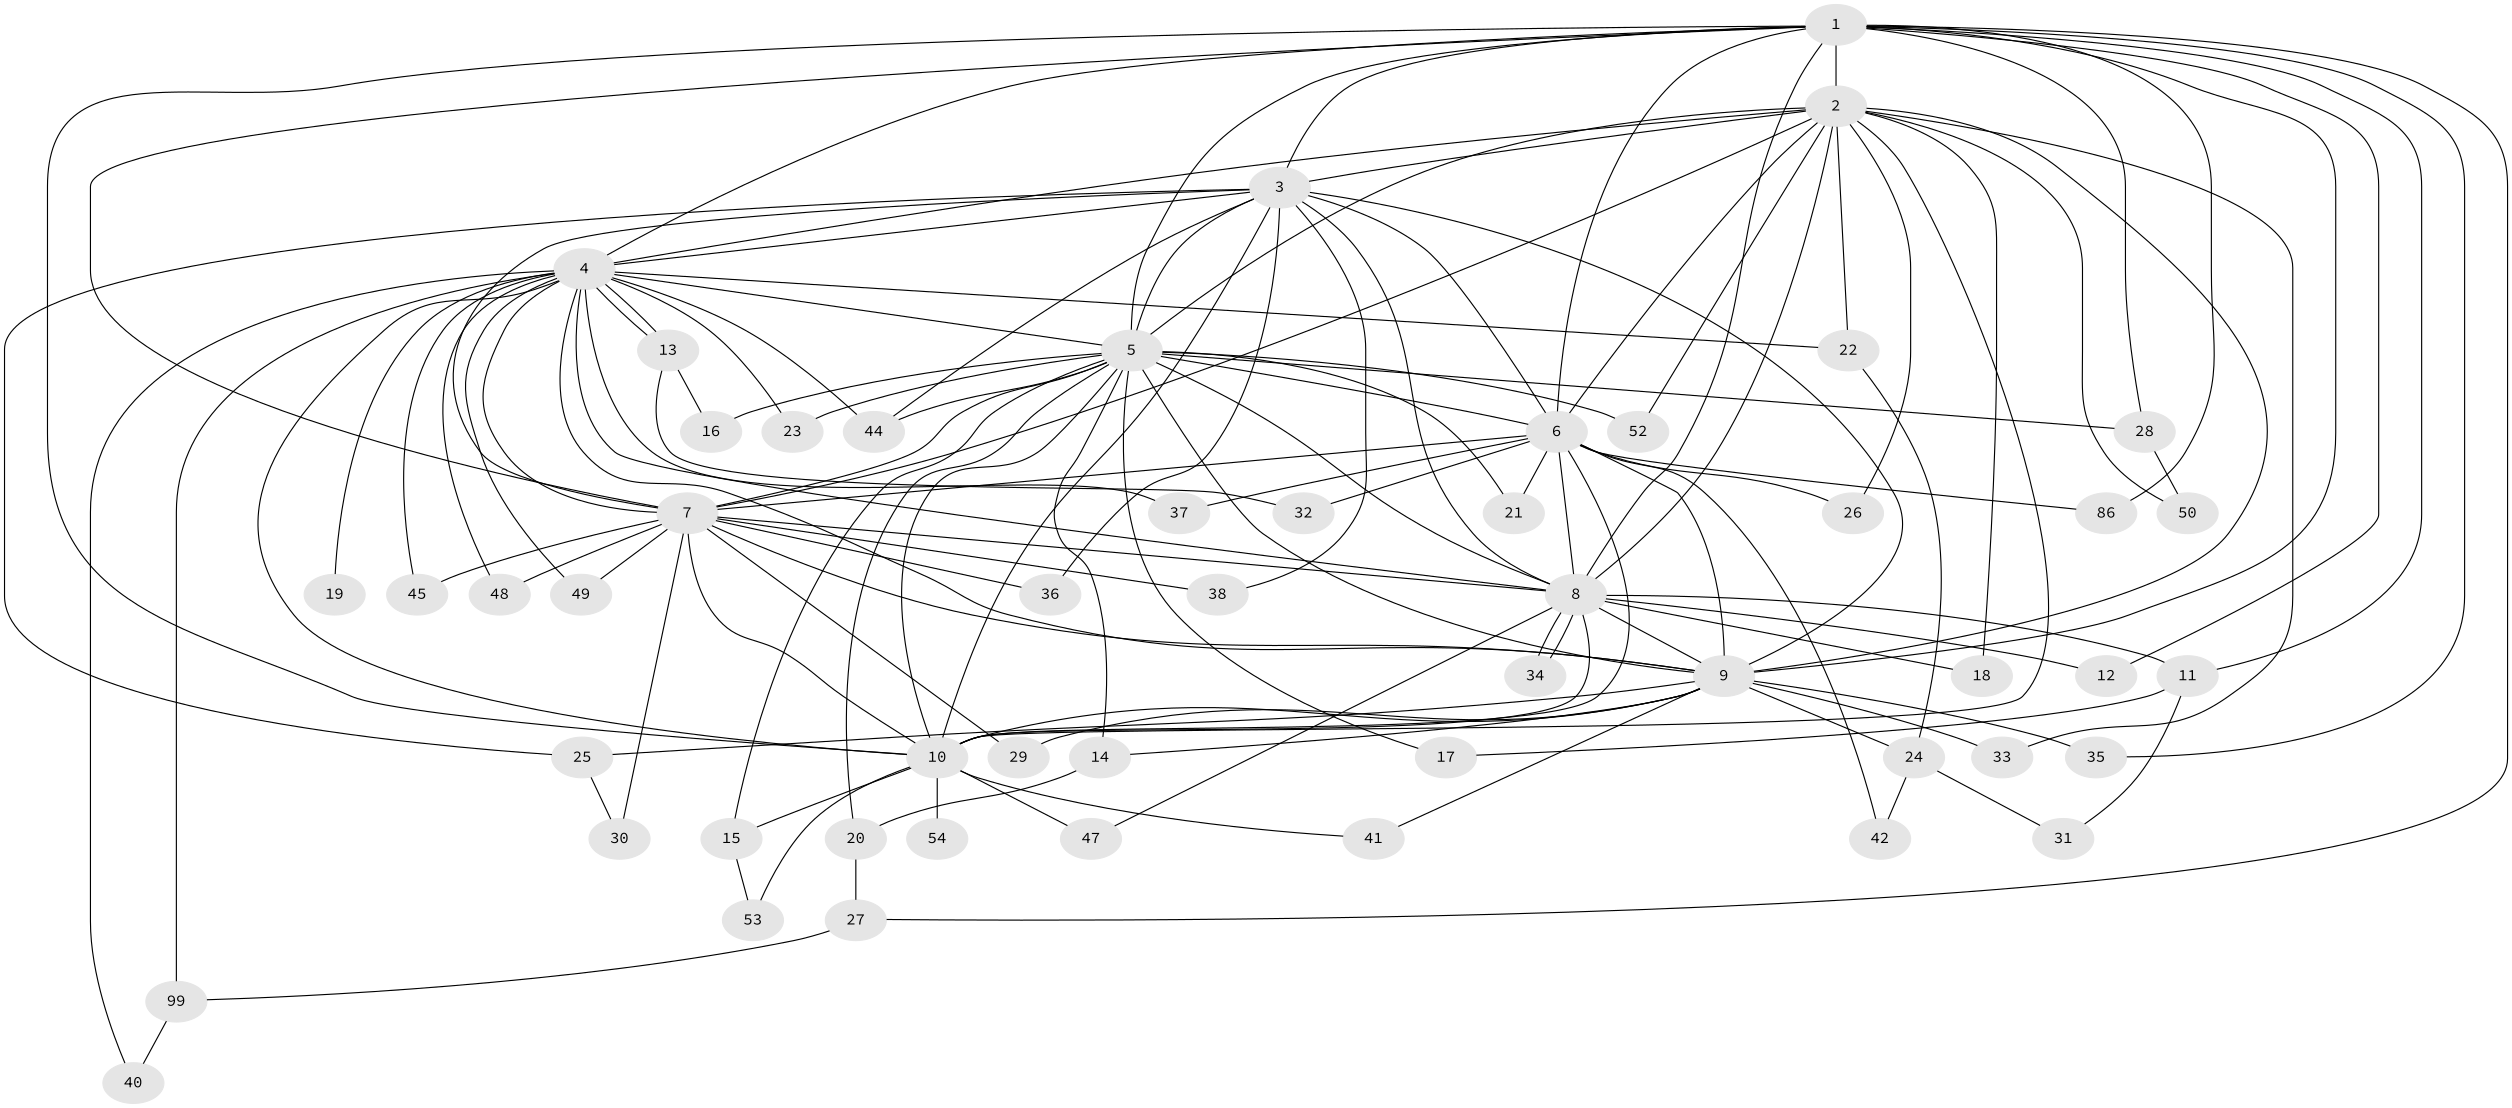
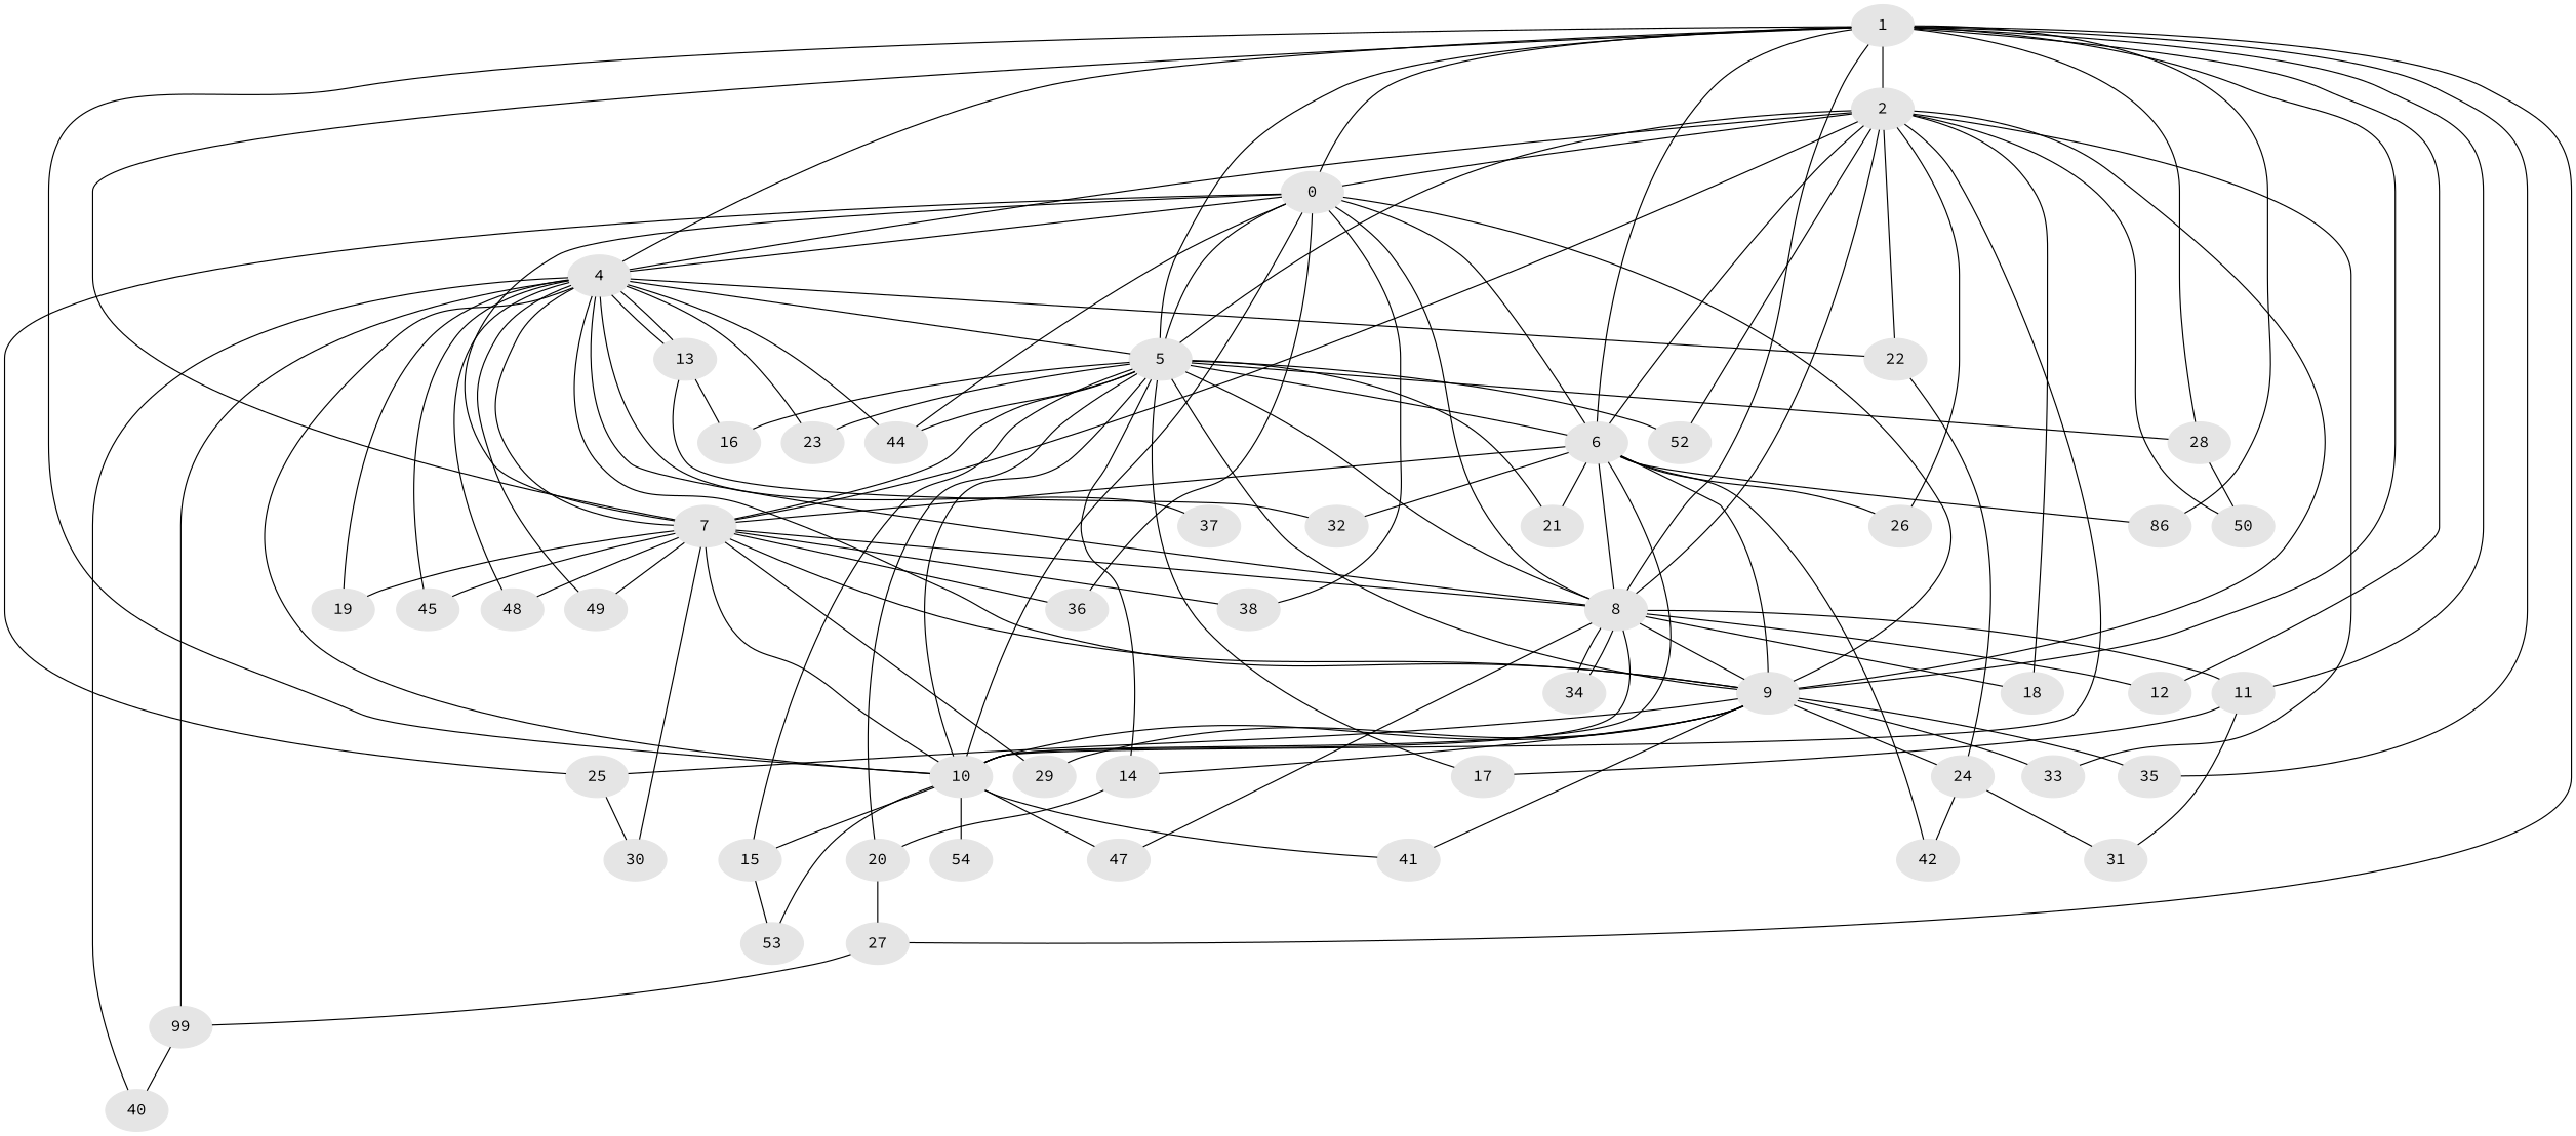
  graph {
    fontname="Source Code Pro"
    node [color=gray90 fontname="Source Code Pro" style=filled]
    edge [fontname="Source Code Pro"]
    1
    2
-   3
+   3 [label=0]
    4
    5
    6
    7
    8
    9
    10
    11
    12
    27
    28
    35
    n16 [label=86]
    50
    18
    22
    26
    33
    52
    25
    36
    38
    44
    13
    19
    23
    37
    n31 [label=99]
    40
    45
    48
    49
    14
    15
    16
    17
    20
    21
    32
    42
    29
    30
    34
    47
    24
    41
    53
    54
    31
    1 -- 2
    1 -- 3
    1 -- 4
    1 -- 5
    1 -- 6
    1 -- 7
    1 -- 8
    1 -- 9
    1 -- 10
    1 -- 11
    1 -- 12
    1 -- 27
    1 -- 28
    1 -- 35
    1 -- n16
    2 -- 3
    2 -- 4
    2 -- 5
    2 -- 6
    2 -- 7
    2 -- 8
    2 -- 9
    2 -- 10
    2 -- 50
    2 -- 18
    2 -- 22
    2 -- 26
    2 -- 33
    2 -- 52
    3 -- 4
    3 -- 5
    3 -- 6
    3 -- 7
    3 -- 8
    3 -- 9
    3 -- 10
    3 -- 25
    3 -- 36
    3 -- 38
    3 -- 44
    4 -- 5
    4 -- 7
    4 -- 8
    4 -- 9
    4 -- 10
    4 -- 22
    4 -- 44
    4 -- 13
    4 -- 13
    4 -- 19
    4 -- 23
    4 -- 37
    4 -- n31
    4 -- 40
    4 -- 45
    4 -- 48
    4 -- 49
    5 -- 6
    5 -- 7
    5 -- 8
    5 -- 9
    5 -- 10
    5 -- 28
    5 -- 52
    5 -- 44
    5 -- 23
    5 -- 14
    5 -- 15
    5 -- 16
    5 -- 17
    5 -- 20
    5 -- 21
    6 -- 7
    6 -- 8
    6 -- 9
    6 -- 10
    6 -- n16
    6 -- 26
-   6 -- 37
    6 -- 21
    6 -- 32
    6 -- 42
    7 -- 8
    7 -- 9
    7 -- 10
    7 -- 36
    7 -- 38
+   7 -- 19
    7 -- 45
    7 -- 48
    7 -- 49
    7 -- 29
    7 -- 30
    8 -- 9
    8 -- 10
    8 -- 11
    8 -- 12
    8 -- 18
    8 -- 34
    8 -- 34
    8 -- 47
    9 -- 10
    9 -- 35
    9 -- 33
    9 -- 25
    9 -- 14
    9 -- 29
    9 -- 24
    9 -- 41
    10 -- 15
    10 -- 47
    10 -- 41
    10 -- 53
    10 -- 54
    11 -- 17
    11 -- 31
    27 -- n31
    28 -- 50
    22 -- 24
    25 -- 30
    13 -- 16
    13 -- 32
    n31 -- 40
    14 -- 20
    15 -- 53
    20 -- 27
    24 -- 42
    24 -- 31
  }
